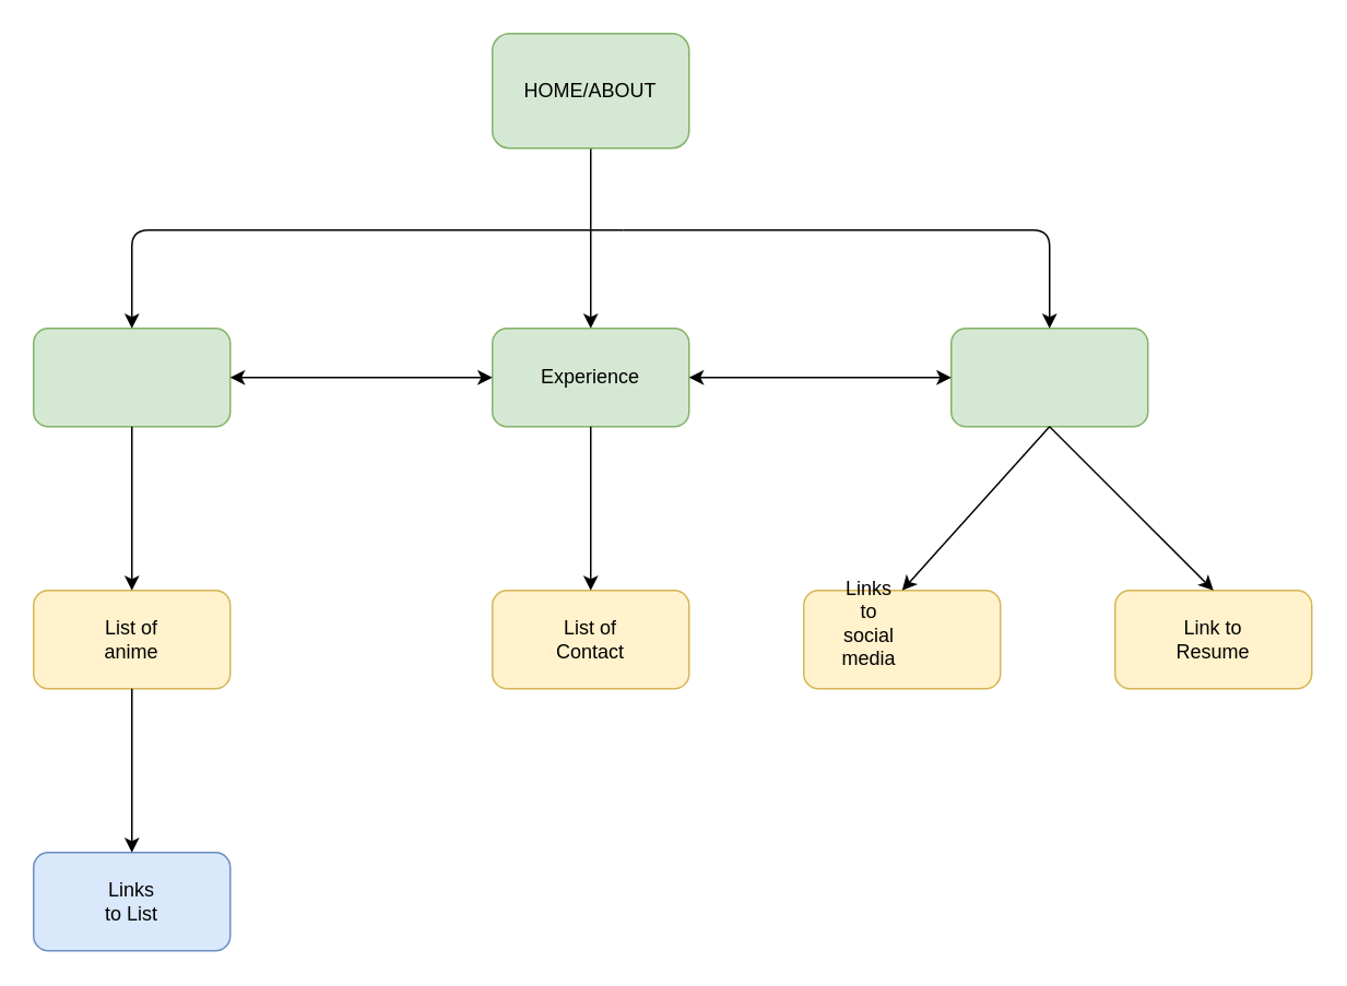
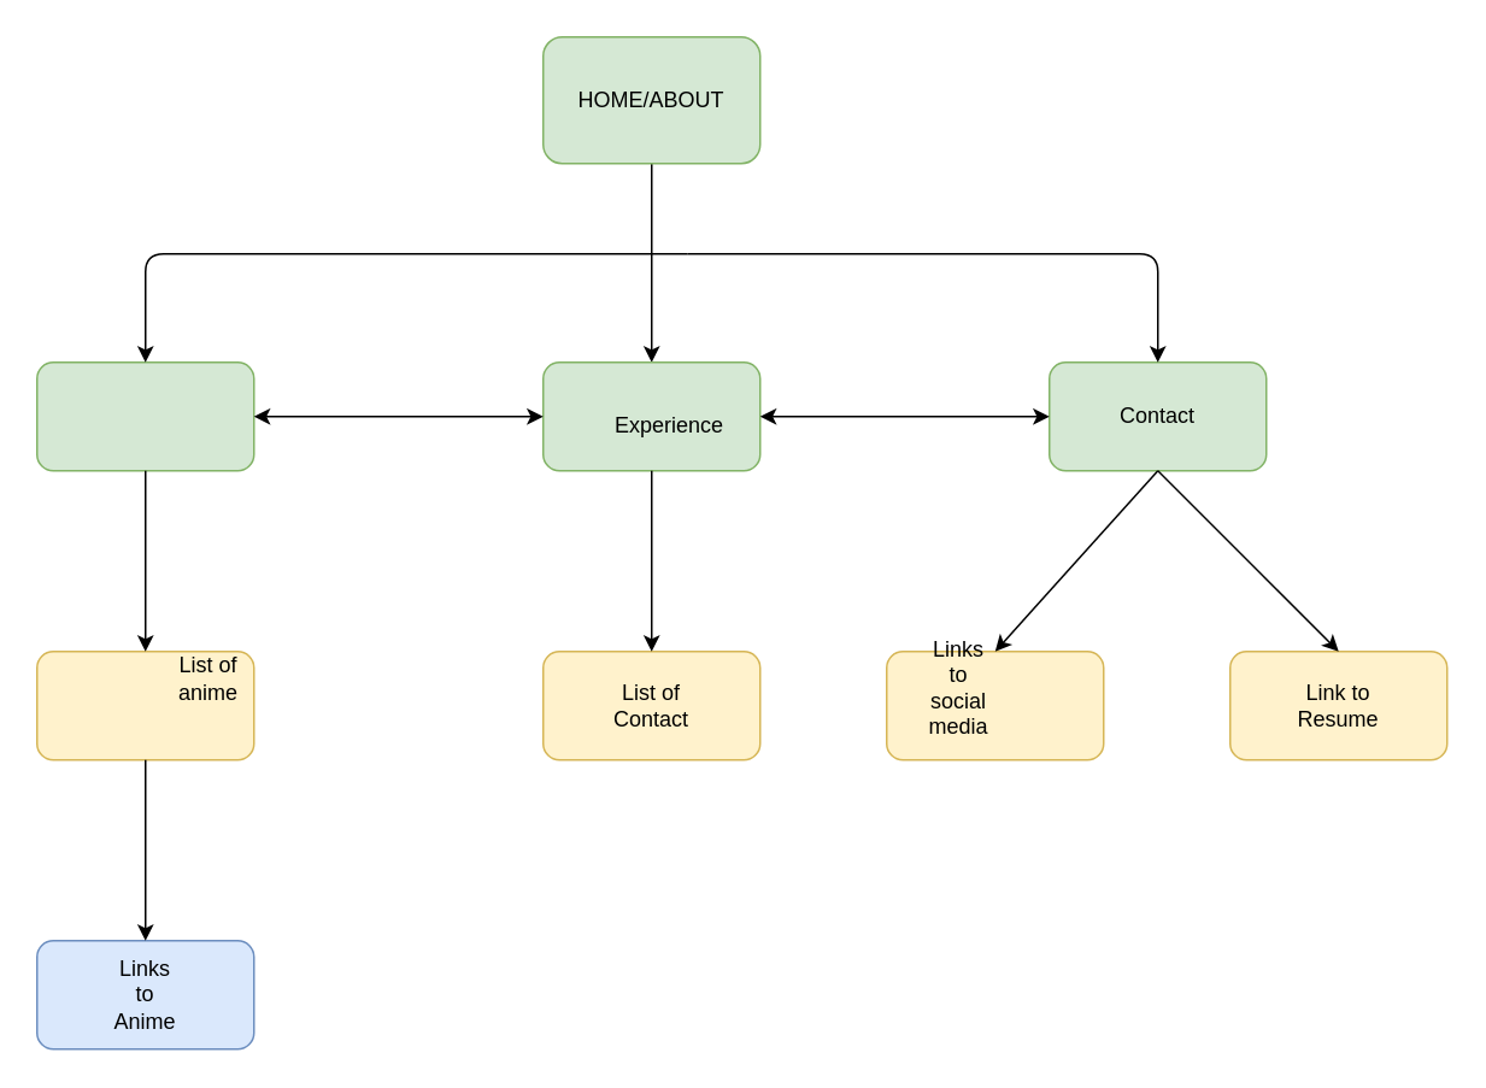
  <mxCell id="0" />
  <mxCell id="1" parent="0" />
  <mxCell id="2" style="edgeStyle=orthogonalEdgeStyle;rounded=0;orthogonalLoop=1;jettySize=auto;html=1;exitX=0.5;exitY=1;exitDx=0;exitDy=0;entryX=0.5;entryY=0;entryDx=0;entryDy=0;" edge="1" parent="1" source="3" target="5"><mxGeometry relative="1" as="geometry"><Array as="points"><mxPoint x="360" y="90" /><mxPoint x="360" y="200" /></Array></mxGeometry></mxCell>
  <mxCell id="3" value="" style="rounded=1;whiteSpace=wrap;html=1;fillColor=#d5e8d4;strokeColor=#82b366;" vertex="1" parent="1"><mxGeometry x="300" y="20" width="120" height="70" as="geometry" /></mxCell>
  <mxCell id="4" value="" style="rounded=1;whiteSpace=wrap;html=1;fillColor=#d5e8d4;strokeColor=#82b366;" vertex="1" parent="1"><mxGeometry x="20" y="200" width="120" height="60" as="geometry" /></mxCell>
  <mxCell id="5" value="" style="rounded=1;whiteSpace=wrap;html=1;fillColor=#d5e8d4;strokeColor=#82b366;" vertex="1" parent="1"><mxGeometry x="300" y="200" width="120" height="60" as="geometry" /></mxCell>
  <mxCell id="6" value="" style="rounded=1;whiteSpace=wrap;html=1;fillColor=#d5e8d4;strokeColor=#82b366;" vertex="1" parent="1"><mxGeometry x="580" y="200" width="120" height="60" as="geometry" /></mxCell>
  <mxCell id="7" value="HOME/ABOUT" style="text;html=1;strokeColor=none;fillColor=none;align=center;verticalAlign=middle;whiteSpace=wrap;rounded=0;" vertex="1" parent="1"><mxGeometry x="340" y="45" width="40" height="20" as="geometry" /></mxCell>
- <mxCell id="9" value="Experience" style="text;html=1;strokeColor=none;fillColor=none;align=center;verticalAlign=middle;whiteSpace=wrap;rounded=0;" vertex="1" parent="1"><mxGeometry x="340" y="220" width="40" height="20" as="geometry" /></mxCell>
+ <mxCell id="8" value="Contact" style="text;html=1;strokeColor=none;fillColor=none;align=center;verticalAlign=middle;whiteSpace=wrap;rounded=0;" vertex="1" parent="1"><mxGeometry x="620" y="220" width="40" height="20" as="geometry" /></mxCell>
+ <mxCell id="9" value="Experience" style="text;html=1;strokeColor=none;fillColor=none;align=center;verticalAlign=middle;whiteSpace=wrap;rounded=0;" vertex="1" parent="1"><mxGeometry x="350" y="225" width="40" height="20" as="geometry" /></mxCell>
  <mxCell id="10" value="" style="endArrow=classic;html=1;entryX=0.5;entryY=0;entryDx=0;entryDy=0;" edge="1" parent="1" target="4"><mxGeometry width="50" height="50" relative="1" as="geometry"><mxPoint x="380" y="140" as="sourcePoint" /><mxPoint x="430" y="510" as="targetPoint" /><Array as="points"><mxPoint x="80" y="140" /></Array></mxGeometry></mxCell>
  <mxCell id="11" value="" style="endArrow=classic;html=1;entryX=0.5;entryY=0;entryDx=0;entryDy=0;" edge="1" parent="1" target="6"><mxGeometry width="50" height="50" relative="1" as="geometry"><mxPoint x="380" y="140" as="sourcePoint" /><mxPoint x="430" y="510" as="targetPoint" /><Array as="points"><mxPoint x="640" y="140" /></Array></mxGeometry></mxCell>
  <mxCell id="12" value="" style="rounded=1;whiteSpace=wrap;html=1;fillColor=#fff2cc;strokeColor=#d6b656;" vertex="1" parent="1"><mxGeometry x="20" y="360" width="120" height="60" as="geometry" /></mxCell>
  <mxCell id="13" value="" style="rounded=1;whiteSpace=wrap;html=1;fillColor=#fff2cc;strokeColor=#d6b656;" vertex="1" parent="1"><mxGeometry x="300" y="360" width="120" height="60" as="geometry" /></mxCell>
  <mxCell id="14" value="" style="rounded=1;whiteSpace=wrap;html=1;fillColor=#fff2cc;strokeColor=#d6b656;" vertex="1" parent="1"><mxGeometry x="490" y="360" width="120" height="60" as="geometry" /></mxCell>
  <mxCell id="15" value="" style="rounded=1;whiteSpace=wrap;html=1;fillColor=#fff2cc;strokeColor=#d6b656;" vertex="1" parent="1"><mxGeometry x="680" y="360" width="120" height="60" as="geometry" /></mxCell>
  <mxCell id="16" value="" style="rounded=1;whiteSpace=wrap;html=1;fillColor=#dae8fc;strokeColor=#6c8ebf;" vertex="1" parent="1"><mxGeometry x="20" y="520" width="120" height="60" as="geometry" /></mxCell>
  <mxCell id="17" value="" style="endArrow=classic;html=1;exitX=0.5;exitY=1;exitDx=0;exitDy=0;" edge="1" parent="1" source="4" target="12"><mxGeometry width="50" height="50" relative="1" as="geometry"><mxPoint x="380" y="560" as="sourcePoint" /><mxPoint x="430" y="510" as="targetPoint" /></mxGeometry></mxCell>
  <mxCell id="18" value="" style="endArrow=classic;startArrow=classic;html=1;exitX=1;exitY=0.5;exitDx=0;exitDy=0;entryX=0;entryY=0.5;entryDx=0;entryDy=0;" edge="1" parent="1" source="4" target="5"><mxGeometry width="50" height="50" relative="1" as="geometry"><mxPoint x="380" y="560" as="sourcePoint" /><mxPoint x="430" y="510" as="targetPoint" /></mxGeometry></mxCell>
  <mxCell id="19" value="" style="endArrow=classic;startArrow=classic;html=1;entryX=0;entryY=0.5;entryDx=0;entryDy=0;exitX=1;exitY=0.5;exitDx=0;exitDy=0;" edge="1" parent="1" source="5" target="6"><mxGeometry width="50" height="50" relative="1" as="geometry"><mxPoint x="380" y="560" as="sourcePoint" /><mxPoint x="430" y="510" as="targetPoint" /></mxGeometry></mxCell>
  <mxCell id="20" value="" style="endArrow=classic;html=1;exitX=0.5;exitY=1;exitDx=0;exitDy=0;entryX=0.5;entryY=0;entryDx=0;entryDy=0;" edge="1" parent="1" source="5" target="13"><mxGeometry width="50" height="50" relative="1" as="geometry"><mxPoint x="380" y="560" as="sourcePoint" /><mxPoint x="430" y="510" as="targetPoint" /></mxGeometry></mxCell>
  <mxCell id="21" value="" style="endArrow=classic;html=1;exitX=0.5;exitY=1;exitDx=0;exitDy=0;entryX=0.5;entryY=0;entryDx=0;entryDy=0;" edge="1" parent="1" source="6" target="14"><mxGeometry width="50" height="50" relative="1" as="geometry"><mxPoint x="380" y="560" as="sourcePoint" /><mxPoint x="430" y="510" as="targetPoint" /></mxGeometry></mxCell>
  <mxCell id="22" value="" style="endArrow=classic;html=1;exitX=0.5;exitY=1;exitDx=0;exitDy=0;entryX=0.5;entryY=0;entryDx=0;entryDy=0;" edge="1" parent="1" source="12" target="16"><mxGeometry width="50" height="50" relative="1" as="geometry"><mxPoint x="380" y="560" as="sourcePoint" /><mxPoint x="430" y="510" as="targetPoint" /></mxGeometry></mxCell>
  <mxCell id="23" value="" style="endArrow=classic;html=1;exitX=0.5;exitY=1;exitDx=0;exitDy=0;entryX=0.5;entryY=0;entryDx=0;entryDy=0;" edge="1" parent="1" source="6" target="15"><mxGeometry width="50" height="50" relative="1" as="geometry"><mxPoint x="380" y="560" as="sourcePoint" /><mxPoint x="430" y="510" as="targetPoint" /></mxGeometry></mxCell>
- <mxCell id="24" value="List of anime" style="text;html=1;strokeColor=none;fillColor=none;align=center;verticalAlign=middle;whiteSpace=wrap;rounded=0;" vertex="1" parent="1"><mxGeometry x="60" y="380" width="40" height="20" as="geometry" /></mxCell>
+ <mxCell id="24" value="List of anime" style="text;html=1;strokeColor=none;fillColor=none;align=center;verticalAlign=middle;whiteSpace=wrap;rounded=0;" vertex="1" parent="1"><mxGeometry x="95" y="365" width="40" height="20" as="geometry" /></mxCell>
  <mxCell id="25" value="List of Contact" style="text;html=1;strokeColor=none;fillColor=none;align=center;verticalAlign=middle;whiteSpace=wrap;rounded=0;" vertex="1" parent="1"><mxGeometry x="340" y="380" width="40" height="20" as="geometry" /></mxCell>
  <mxCell id="26" value="Links to social media" style="text;html=1;strokeColor=none;fillColor=none;align=center;verticalAlign=middle;whiteSpace=wrap;rounded=0;" vertex="1" parent="1"><mxGeometry x="510" y="370" width="40" height="20" as="geometry" /></mxCell>
  <mxCell id="27" value="Link to Resume" style="text;html=1;strokeColor=none;fillColor=none;align=center;verticalAlign=middle;whiteSpace=wrap;rounded=0;" vertex="1" parent="1"><mxGeometry x="720" y="380" width="40" height="20" as="geometry" /></mxCell>
- <mxCell id="28" value="Links to List" style="text;html=1;strokeColor=none;fillColor=none;align=center;verticalAlign=middle;whiteSpace=wrap;rounded=0;" vertex="1" parent="1"><mxGeometry x="60" y="540" width="40" height="20" as="geometry" /></mxCell>
+ <mxCell id="28" value="Links to Anime" style="text;html=1;strokeColor=none;fillColor=none;align=center;verticalAlign=middle;whiteSpace=wrap;rounded=0;" vertex="1" parent="1"><mxGeometry x="60" y="540" width="40" height="20" as="geometry" /></mxCell>
